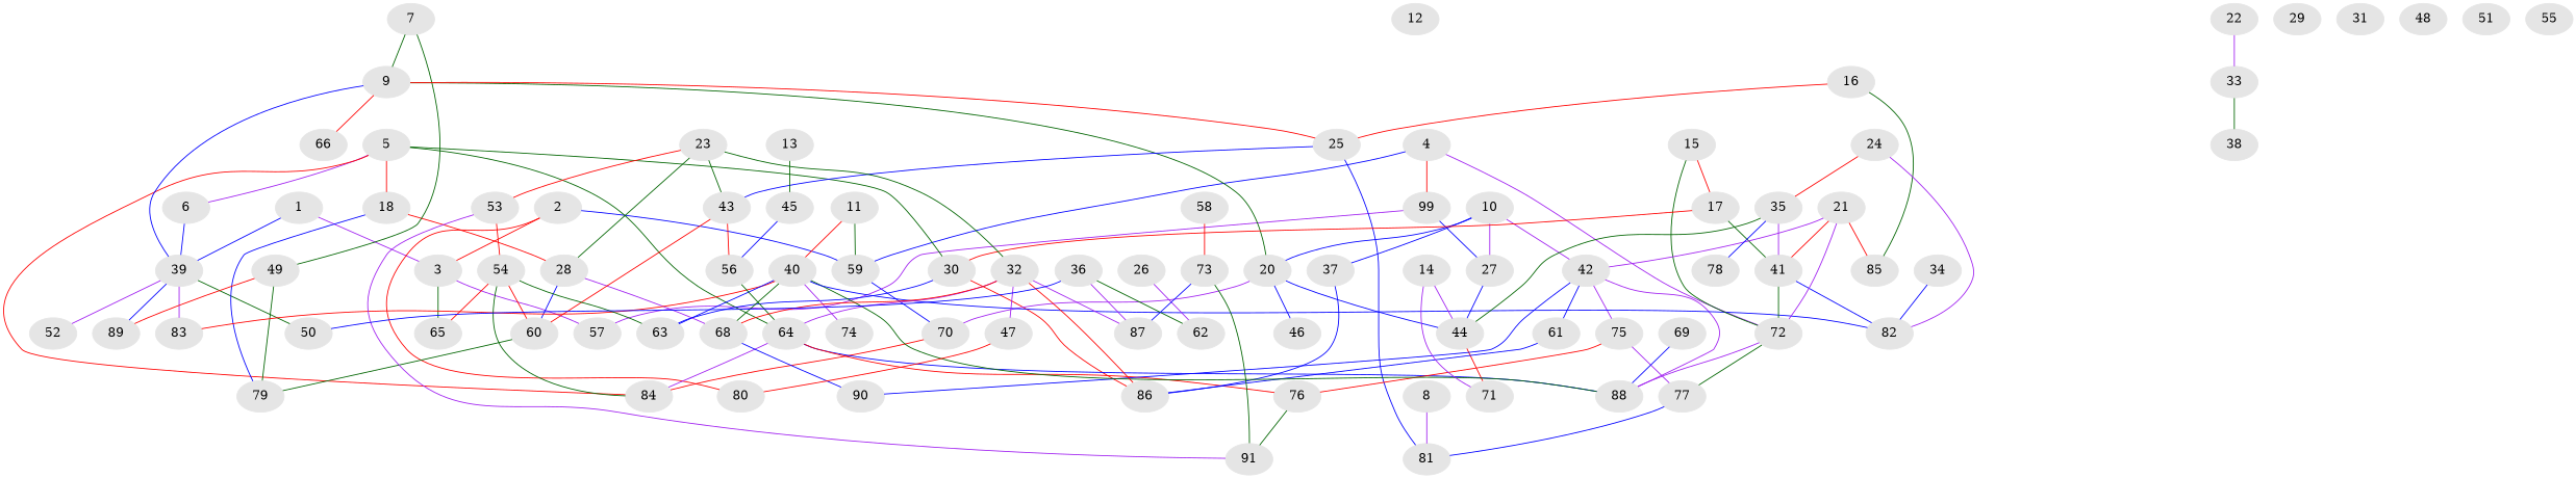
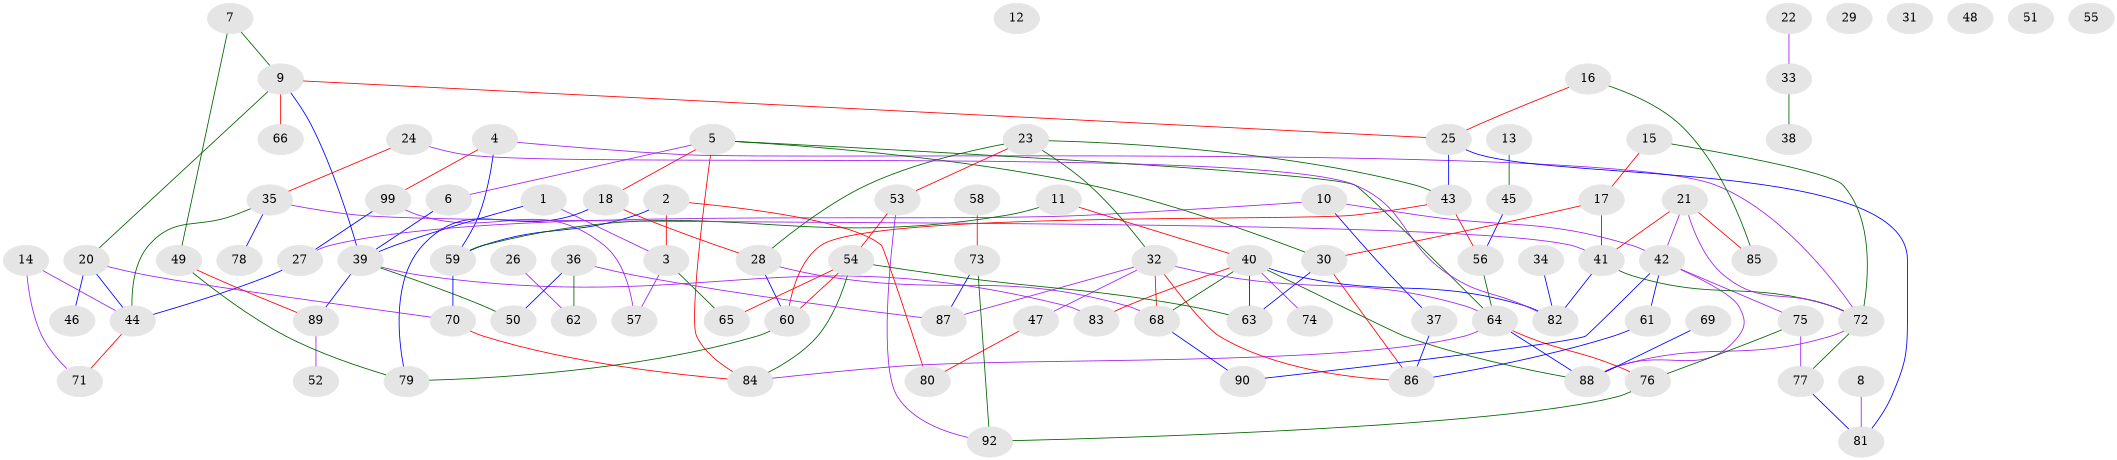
  graph {
    node [color=gray90 style=filled]
    edge [color=blue]
    1
    3
    39
    57
    65
    50
    52
    83
    89
    2
    59
    80
    70
    4
    n15 [label=99]
    72
    27
    88
    77
    5
    6
    18
    30
    64
    84
    28
    79
    63
    86
    76
    7
    9
    49
    20
    25
    66
    8
    81
    44
    46
    43
    10
    37
    42
    61
    75
    90
    11
    40
    82
    68
    74
    12
    13
    45
    56
    14
    71
    15
    17
    41
    16
    85
    60
    21
    22
    33
    38
    23
    32
    53
    47
    87
    54
-   91
+   91 [label=92]
    24
    35
    78
    26
    62
    29
    31
    34
    36
    48
    51
    55
    58
    73
    69
    1 -- 3 [color=purple]
    1 -- 39
    3 -- 57 [color=purple]
    3 -- 65 [color=darkgreen]
    39 -- 50 [color=darkgreen]
-   39 -- 52 [color=purple]
+   89 -- 52 [color=purple]
    39 -- 83 [color=purple]
    39 -- 89
    2 -- 3 [color=red]
    2 -- 59
    2 -- 80 [color=red]
    59 -- 70
    70 -- 84 [color=red]
    4 -- 59
    4 -- n15 [color=red]
    4 -- 72 [color=purple]
    n15 -- 57 [color=purple]
    n15 -- 27
    72 -- 88 [color=purple]
    72 -- 77 [color=darkgreen]
    27 -- 44
    77 -- 81
    5 -- 6 [color=purple]
    5 -- 18 [color=red]
    5 -- 30 [color=darkgreen]
    5 -- 64 [color=darkgreen]
    5 -- 84 [color=red]
    6 -- 39
    18 -- 28 [color=red]
    18 -- 79
    30 -- 63
    30 -- 86 [color=red]
    64 -- 88
    64 -- 84 [color=purple]
    64 -- 76 [color=red]
    28 -- 68 [color=purple]
    28 -- 60
    76 -- 91 [color=darkgreen]
    7 -- 9 [color=darkgreen]
    7 -- 49 [color=darkgreen]
    9 -- 39
    9 -- 20 [color=darkgreen]
    9 -- 25 [color=red]
    9 -- 66 [color=red]
    49 -- 89 [color=red]
    49 -- 79 [color=darkgreen]
    20 -- 70 [color=purple]
    20 -- 44
    20 -- 46
    25 -- 81
    25 -- 43
    8 -- 81 [color=purple]
    44 -- 71 [color=red]
    43 -- 56 [color=red]
    43 -- 60 [color=red]
    10 -- 27 [color=purple]
-   10 -- 20
    10 -- 37
    10 -- 42 [color=purple]
    37 -- 86
    42 -- 88 [color=purple]
    42 -- 61
    42 -- 75 [color=purple]
    42 -- 90
    61 -- 86
    75 -- 77 [color=purple]
-   75 -- 76 [color=red]
+   75 -- 76 [color=darkgreen]
    11 -- 59 [color=darkgreen]
    11 -- 40 [color=red]
    40 -- 83 [color=red]
    40 -- 88 [color=darkgreen]
    40 -- 63
    40 -- 82
    40 -- 68 [color=darkgreen]
    40 -- 74 [color=purple]
    68 -- 90
    13 -- 45 [color=darkgreen]
    45 -- 56
    56 -- 64 [color=darkgreen]
    14 -- 44 [color=purple]
    14 -- 71 [color=purple]
    15 -- 72 [color=darkgreen]
    15 -- 17 [color=red]
    17 -- 30 [color=red]
    17 -- 41 [color=darkgreen]
    41 -- 72 [color=darkgreen]
    41 -- 82
    16 -- 25 [color=red]
    16 -- 85 [color=darkgreen]
    60 -- 79 [color=darkgreen]
    21 -- 72 [color=purple]
    21 -- 42 [color=purple]
    21 -- 41 [color=red]
    21 -- 85 [color=red]
    22 -- 33 [color=purple]
    33 -- 38 [color=darkgreen]
    23 -- 28 [color=darkgreen]
    23 -- 43 [color=darkgreen]
    23 -- 32 [color=darkgreen]
    23 -- 53 [color=red]
    32 -- 64 [color=purple]
    32 -- 86 [color=red]
    32 -- 68 [color=red]
    32 -- 47 [color=purple]
    32 -- 87 [color=purple]
    53 -- 54 [color=red]
    53 -- 91 [color=purple]
    47 -- 80 [color=red]
    54 -- 65 [color=red]
    54 -- 84 [color=darkgreen]
    54 -- 63 [color=darkgreen]
    54 -- 60 [color=red]
    24 -- 82 [color=purple]
    24 -- 35 [color=red]
    35 -- 44 [color=darkgreen]
    35 -- 41 [color=purple]
    35 -- 78
    26 -- 62 [color=purple]
    34 -- 82
    36 -- 50
    36 -- 87 [color=purple]
    36 -- 62 [color=darkgreen]
    58 -- 73 [color=red]
    73 -- 87
    73 -- 91 [color=darkgreen]
    69 -- 88
  }
